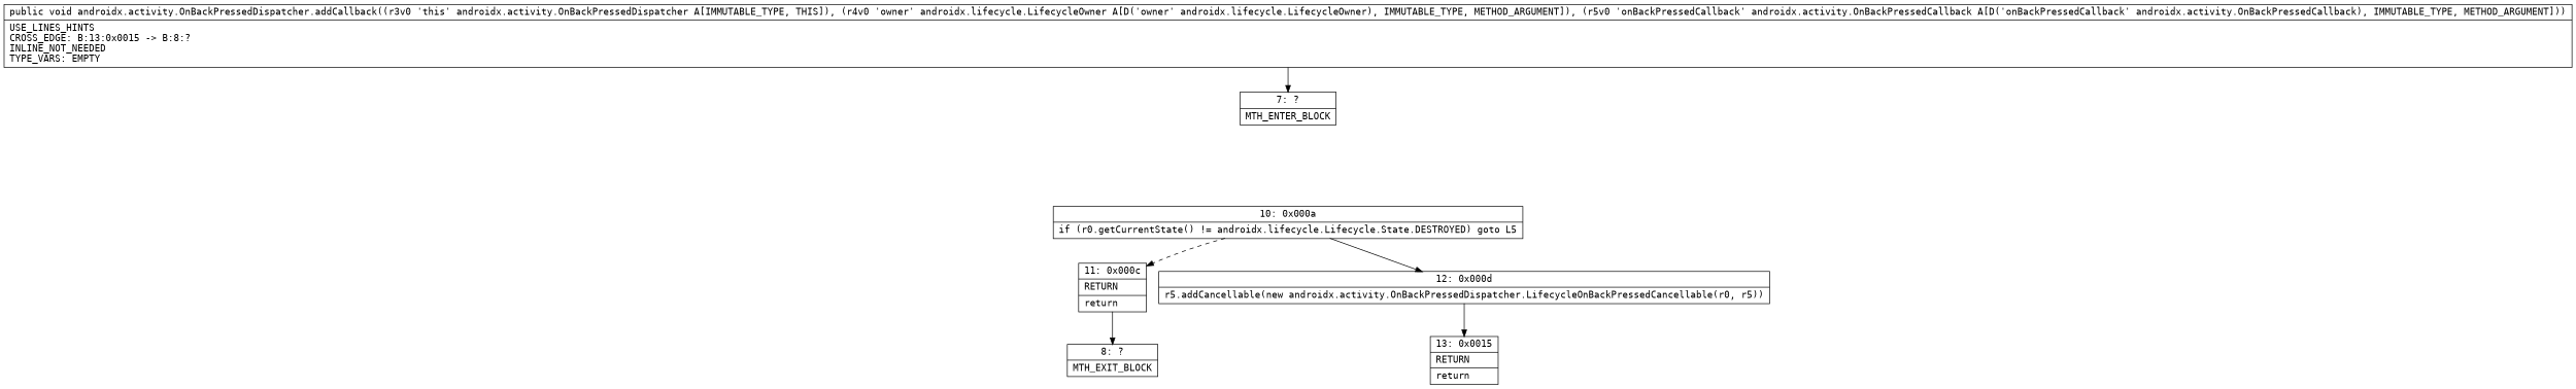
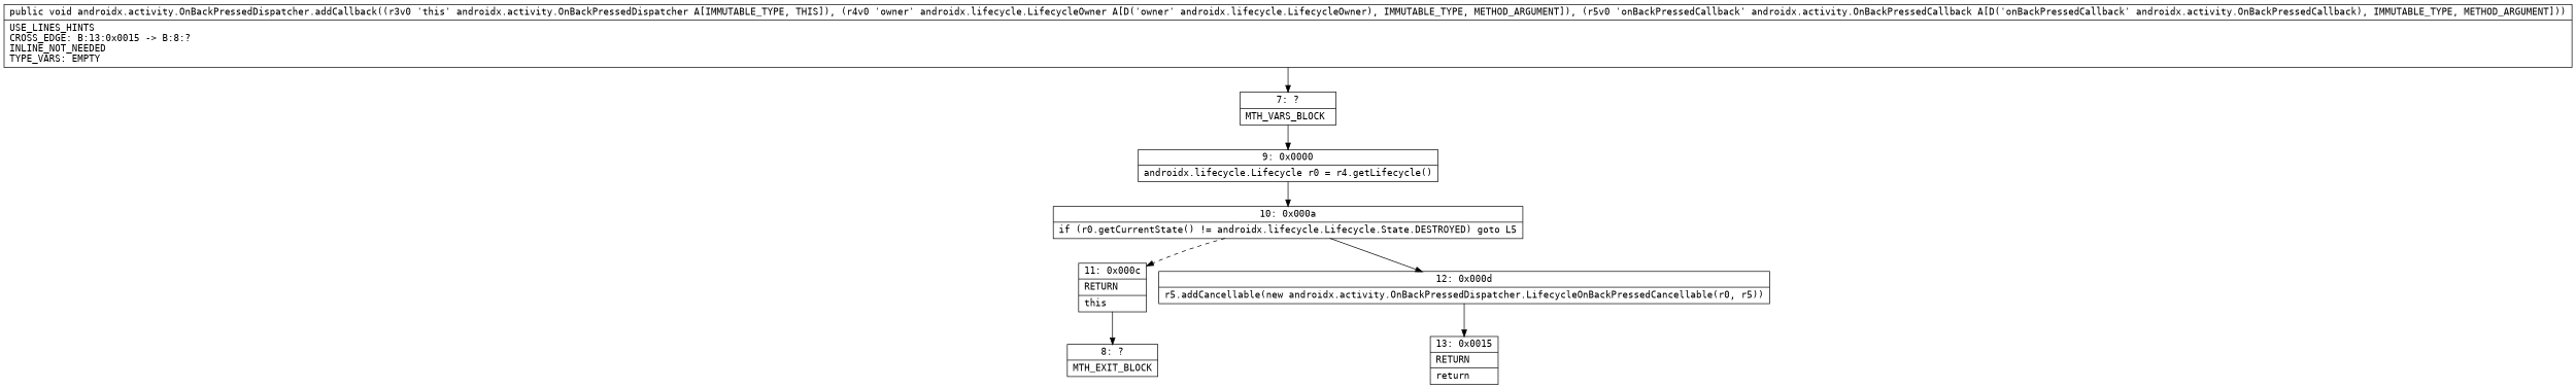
  digraph {
    fontname="DejaVu Sans Mono"
    node [fontname="DejaVu Sans Mono" shape=record]
    edge [fontname="DejaVu Sans Mono"]
-   n1 [label="{7\:\ ?|MTH_ENTER_BLOCK\l}"]
+   n1 [label="{7\:\ ?|MTH_VARS_BLOCK\l}"]
+   n2 [label="{9\:\ 0x0000|androidx.lifecycle.Lifecycle r0 = r4.getLifecycle()\l}"]
    n3 [label="{10\:\ 0x000a|if (r0.getCurrentState() != androidx.lifecycle.Lifecycle.State.DESTROYED) goto L5\l}"]
-   n4 [label="{11\:\ 0x000c|RETURN\l|return\l}"]
+   n4 [label="{11\:\ 0x000c|RETURN\l|this\l}"]
    n5 [label="{12\:\ 0x000d|r5.addCancellable(new androidx.activity.OnBackPressedDispatcher.LifecycleOnBackPressedCancellable(r0, r5))\l}"]
    n6 [label="{8\:\ ?|MTH_EXIT_BLOCK\l}"]
    n7 [label="{13\:\ 0x0015|RETURN\l|return\l}"]
    n8 [label="{public void androidx.activity.OnBackPressedDispatcher.addCallback((r3v0 'this' androidx.activity.OnBackPressedDispatcher A[IMMUTABLE_TYPE, THIS]), (r4v0 'owner' androidx.lifecycle.LifecycleOwner A[D('owner' androidx.lifecycle.LifecycleOwner), IMMUTABLE_TYPE, METHOD_ARGUMENT]), (r5v0 'onBackPressedCallback' androidx.activity.OnBackPressedCallback A[D('onBackPressedCallback' androidx.activity.OnBackPressedCallback), IMMUTABLE_TYPE, METHOD_ARGUMENT]))  | USE_LINES_HINTS\lCROSS_EDGE: B:13:0x0015 \-\> B:8:?\lINLINE_NOT_NEEDED\lTYPE_VARS: EMPTY\l}"]
+   n1 -> n2
+   n2 -> n3
    n3 -> n4 [style=dashed]
    n3 -> n5
    n4 -> n6
    n5 -> n7
    n8 -> n1
  }
